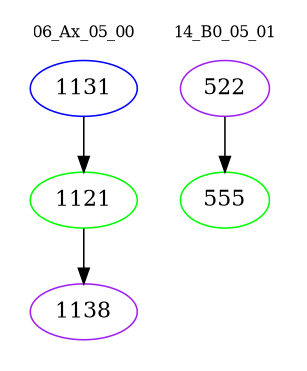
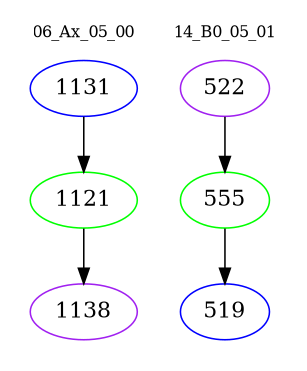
  digraph {
    node [color=blue]
    edge [color=black]
    n1 [label=1131]
    n2 [color=green label=1121]
    n3 [color=purple label=1138]
    n4 [color=purple label=522]
    n5 [color=green label=555]
+   n6 [label=519]
    subgraph cluster_1 {
      color=white
      fontsize=10
      label="06_Ax_05_00"
      n1
      n2
      n3
    }
    subgraph cluster_2 {
      color=white
      fontsize=10
      label="14_B0_05_01"
      n4
      n5
+     n6
    }
    n1 -> n2
    n2 -> n3
    n4 -> n5
+   n5 -> n6
  }
